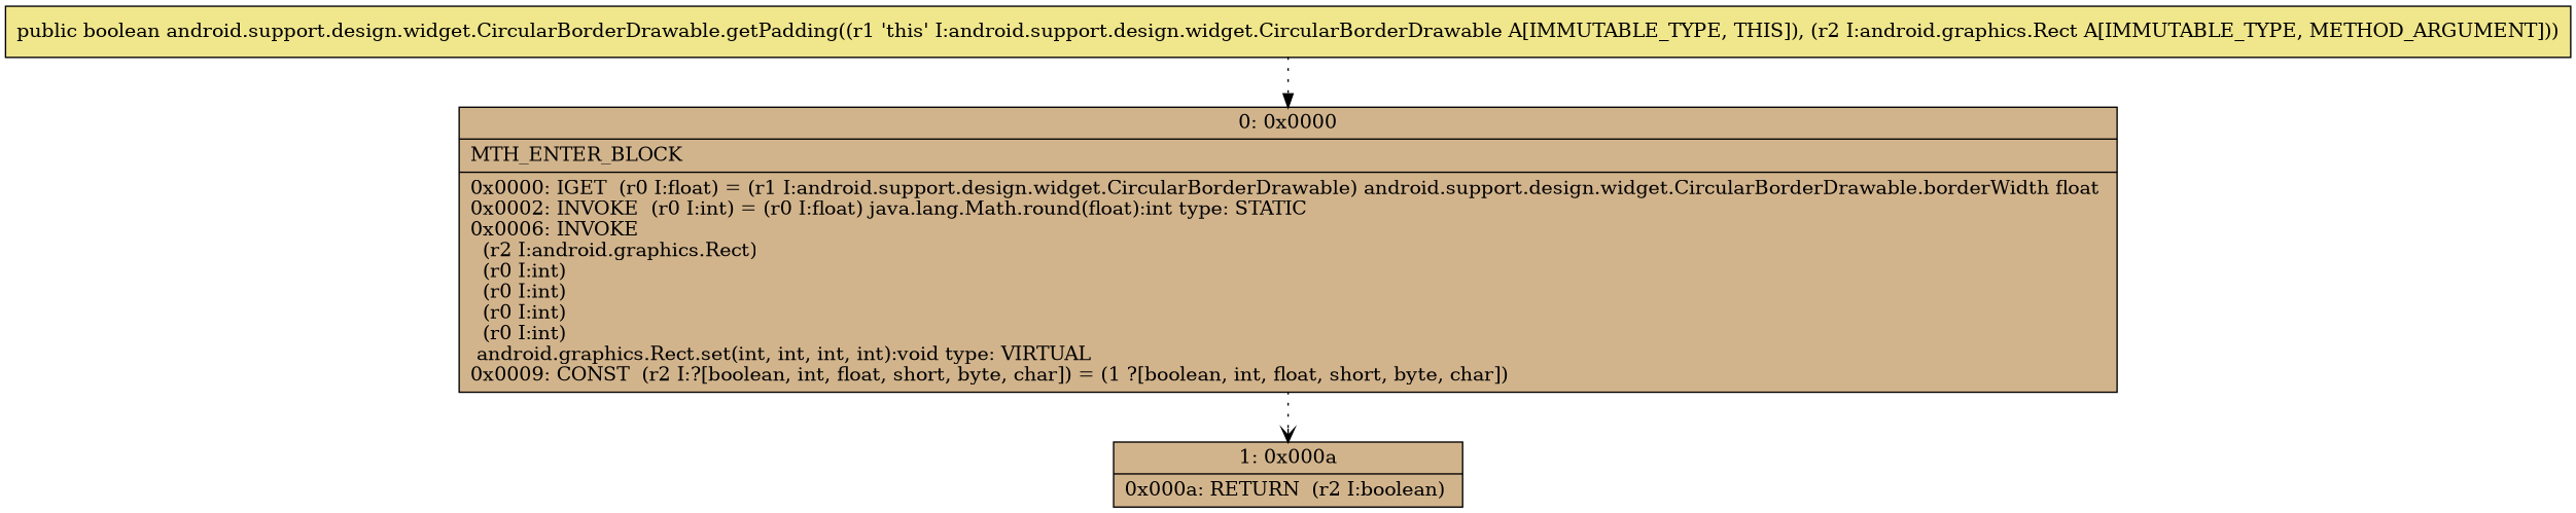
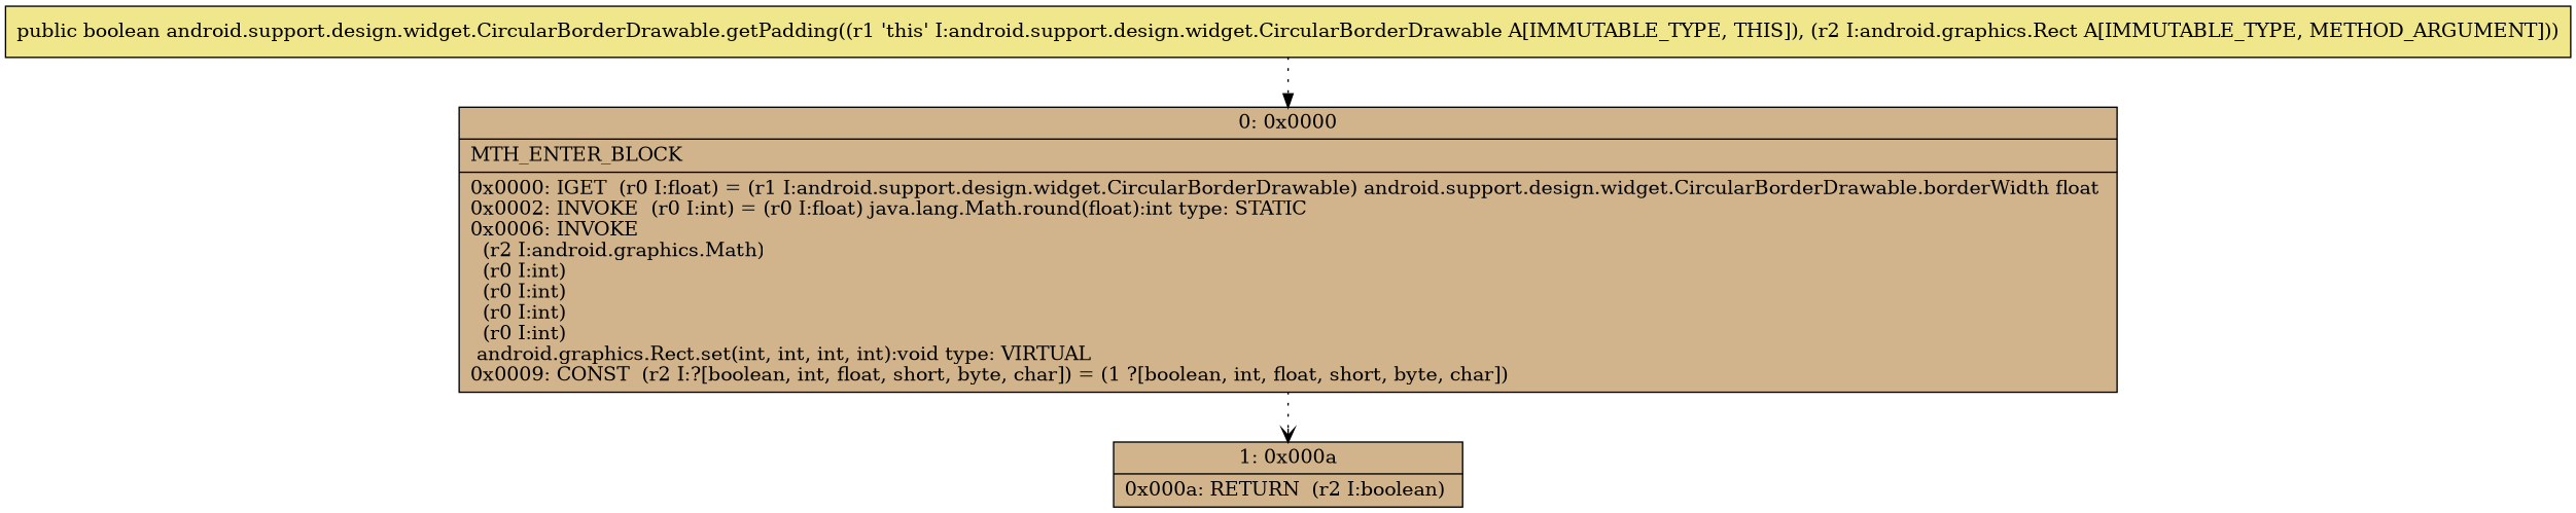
  digraph {
    node [shape=record style=filled fillcolor=tan]
    edge [style=dotted]
-   n1 [label="{0\:\ 0x0000|MTH_ENTER_BLOCK\l|0x0000: IGET  (r0 I:float) = (r1 I:android.support.design.widget.CircularBorderDrawable) android.support.design.widget.CircularBorderDrawable.borderWidth float \l0x0002: INVOKE  (r0 I:int) = (r0 I:float) java.lang.Math.round(float):int type: STATIC \l0x0006: INVOKE  \l  (r2 I:android.graphics.Rect)\l  (r0 I:int)\l  (r0 I:int)\l  (r0 I:int)\l  (r0 I:int)\l android.graphics.Rect.set(int, int, int, int):void type: VIRTUAL \l0x0009: CONST  (r2 I:?[boolean, int, float, short, byte, char]) = (1 ?[boolean, int, float, short, byte, char]) \l}"]
+   n1 [label="{0\:\ 0x0000|MTH_ENTER_BLOCK\l|0x0000: IGET  (r0 I:float) = (r1 I:android.support.design.widget.CircularBorderDrawable) android.support.design.widget.CircularBorderDrawable.borderWidth float \l0x0002: INVOKE  (r0 I:int) = (r0 I:float) java.lang.Math.round(float):int type: STATIC \l0x0006: INVOKE  \l  (r2 I:android.graphics.Math)\l  (r0 I:int)\l  (r0 I:int)\l  (r0 I:int)\l  (r0 I:int)\l android.graphics.Rect.set(int, int, int, int):void type: VIRTUAL \l0x0009: CONST  (r2 I:?[boolean, int, float, short, byte, char]) = (1 ?[boolean, int, float, short, byte, char]) \l}"]
    n2 [label="{1\:\ 0x000a|0x000a: RETURN  (r2 I:boolean) \l}"]
    n3 [label="{public boolean android.support.design.widget.CircularBorderDrawable.getPadding((r1 'this' I:android.support.design.widget.CircularBorderDrawable A[IMMUTABLE_TYPE, THIS]), (r2 I:android.graphics.Rect A[IMMUTABLE_TYPE, METHOD_ARGUMENT])) }" fillcolor=khaki]
    n1 -> n2 [arrowhead=vee]
    n3 -> n1 [arrowhead=normal]
  }
